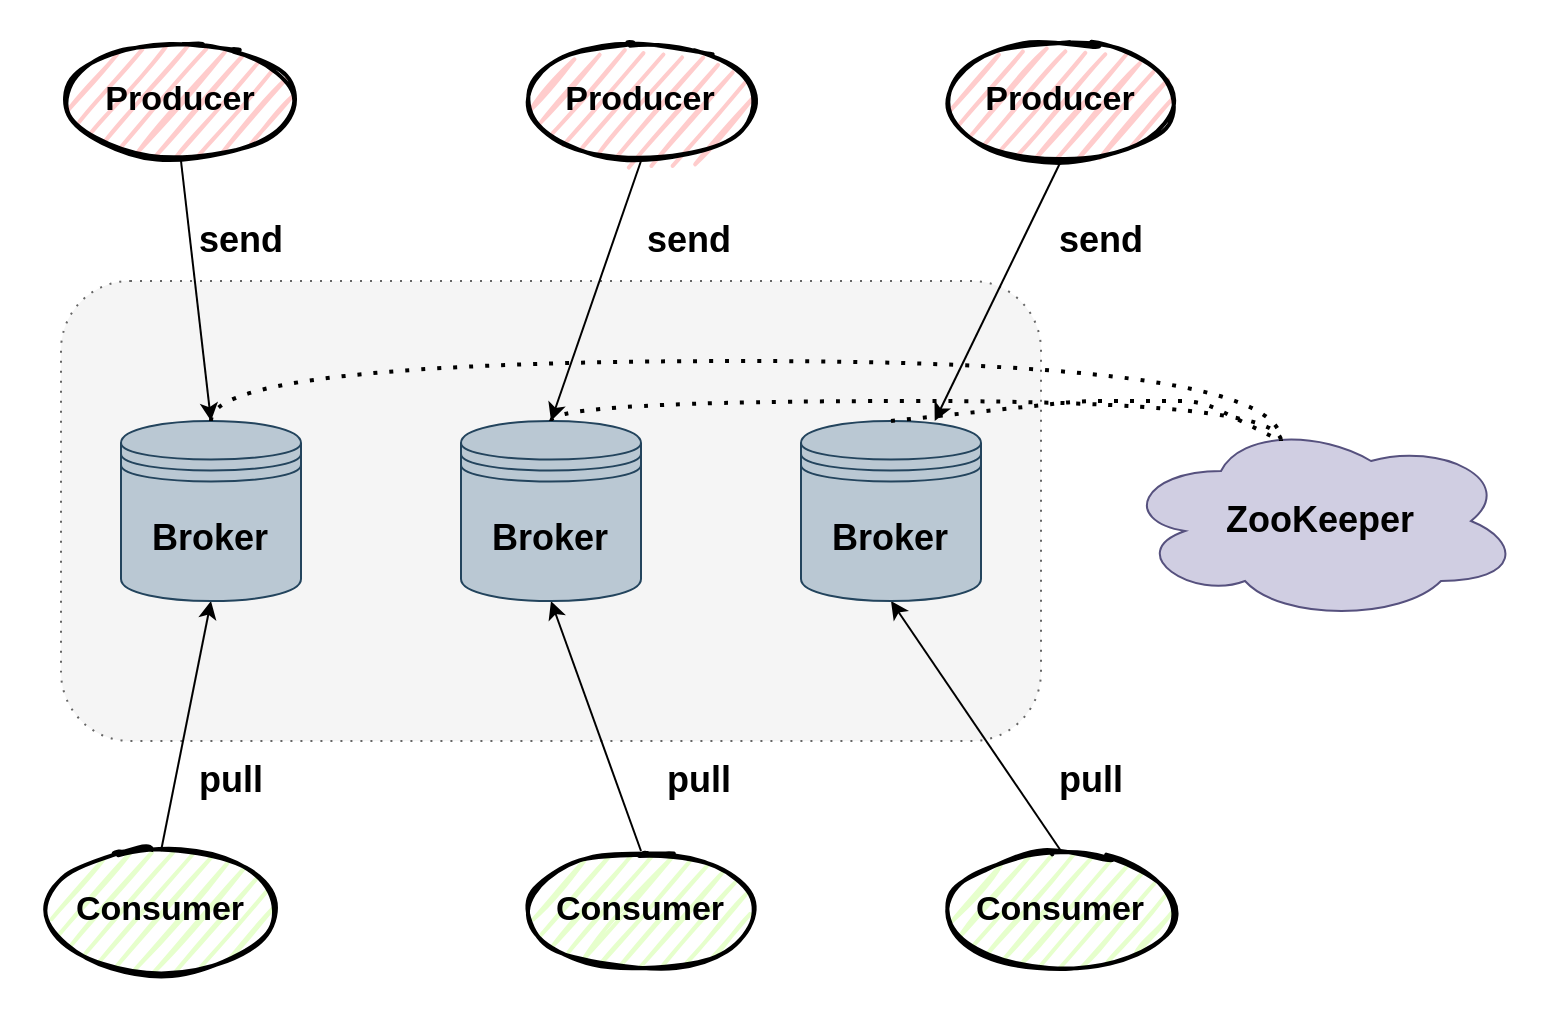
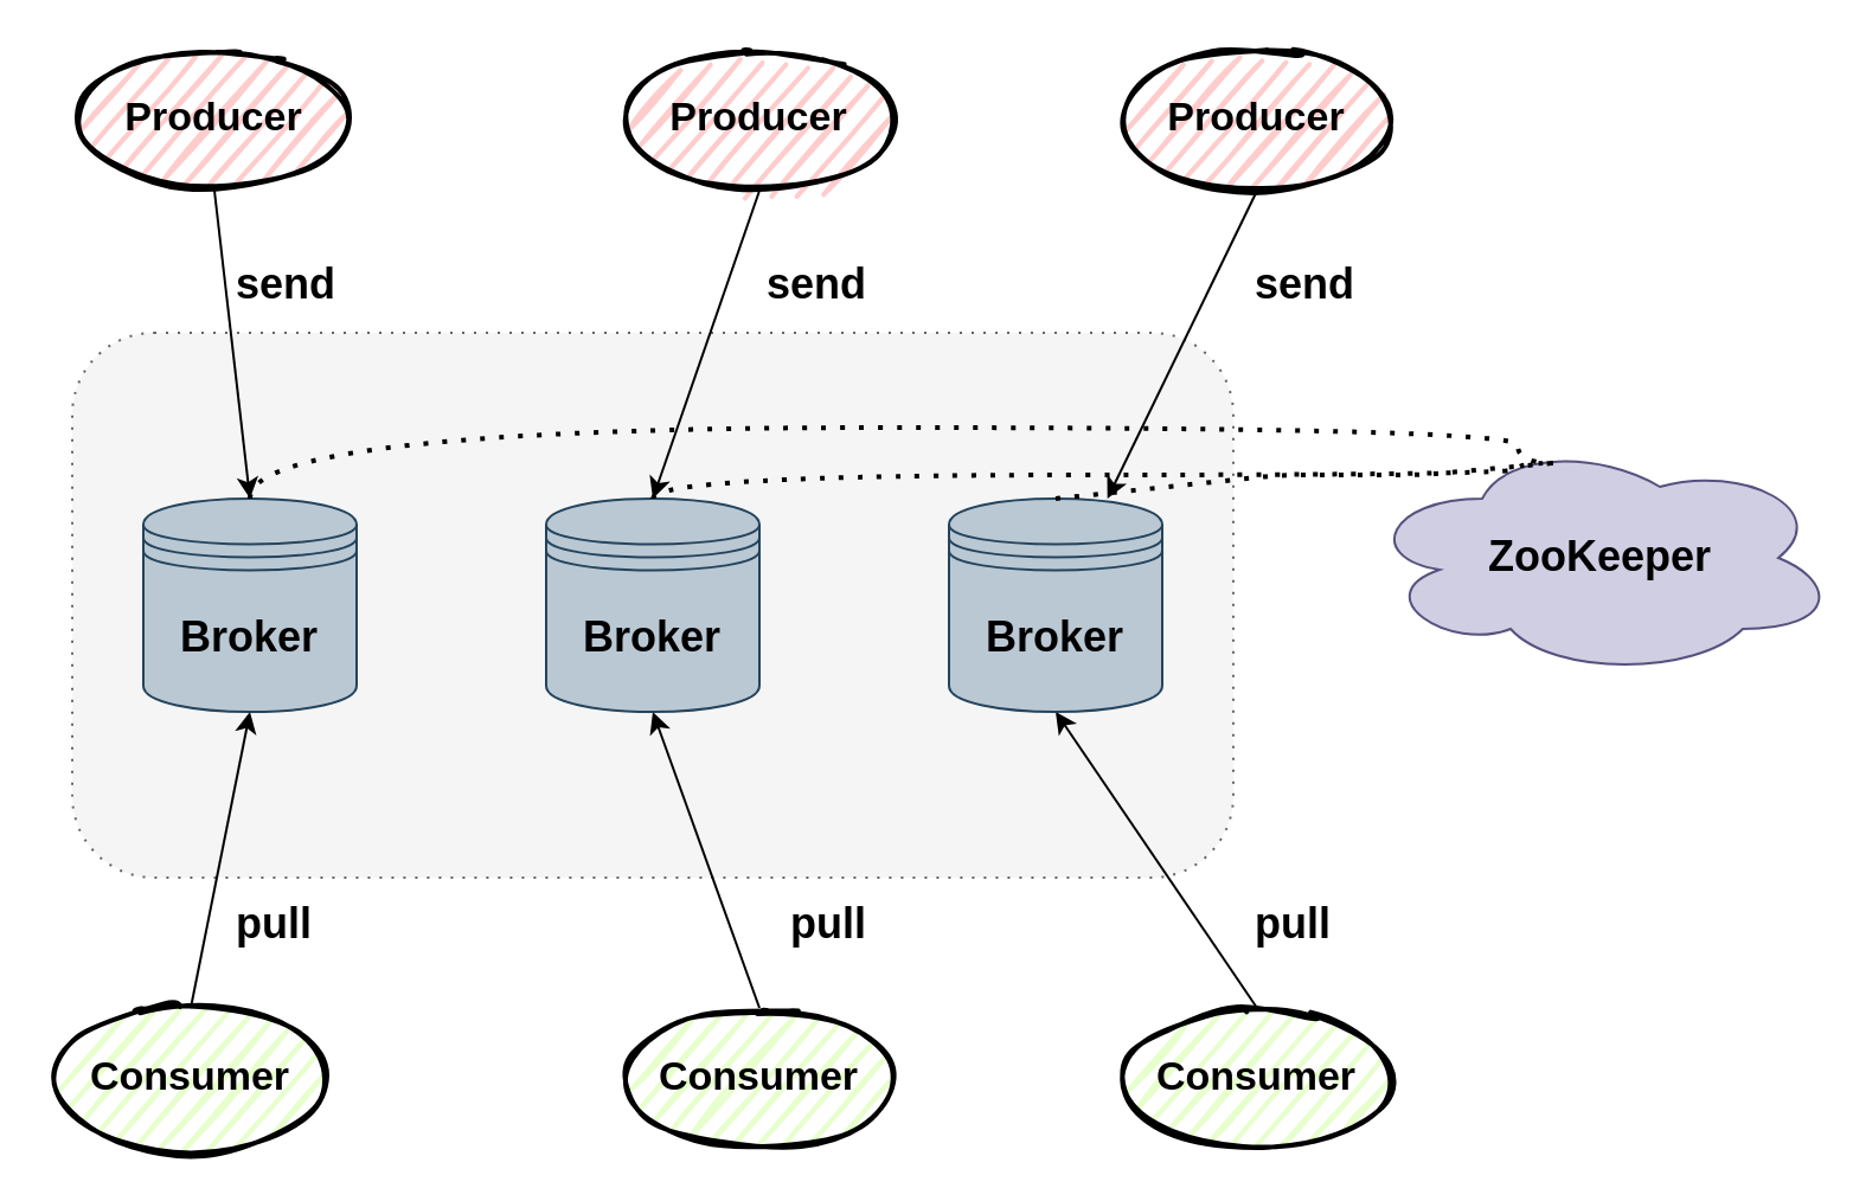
  <mxCell id="0" />
  <mxCell id="1" parent="0" />
  <mxCell id="2" value="" style="shape=ext;rounded=1;html=1;whiteSpace=wrap;dashed=1;dashPattern=1 4;fillColor=#f5f5f5;strokeColor=#666666;fontColor=#333333;" vertex="1" parent="1"><mxGeometry x="30" y="140" width="490" height="230" as="geometry" /></mxCell>
  <mxCell id="3" style="rounded=0;orthogonalLoop=1;jettySize=auto;html=1;exitX=0.5;exitY=1;exitDx=0;exitDy=0;entryX=0.5;entryY=0;entryDx=0;entryDy=0;" edge="1" parent="1" source="4" target="15"><mxGeometry relative="1" as="geometry" /></mxCell>
  <mxCell id="4" value="&lt;font style=&quot;font-size: 17px&quot;&gt;&lt;b&gt;Producer&lt;/b&gt;&lt;/font&gt;" style="ellipse;whiteSpace=wrap;html=1;strokeWidth=2;fillWeight=2;hachureGap=8;fillStyle=dots;sketch=1;fillColor=#FFCCCC;" vertex="1" parent="1"><mxGeometry x="30" y="20" width="120" height="60" as="geometry" /></mxCell>
  <mxCell id="5" style="edgeStyle=none;rounded=0;orthogonalLoop=1;jettySize=auto;html=1;exitX=0.5;exitY=1;exitDx=0;exitDy=0;entryX=0.5;entryY=0;entryDx=0;entryDy=0;" edge="1" parent="1" source="6" target="16"><mxGeometry relative="1" as="geometry" /></mxCell>
  <mxCell id="6" value="&lt;font style=&quot;font-size: 17px&quot;&gt;&lt;b&gt;Producer&lt;/b&gt;&lt;/font&gt;" style="ellipse;whiteSpace=wrap;html=1;strokeWidth=2;fillWeight=2;hachureGap=8;fillStyle=dots;sketch=1;fillColor=#FFCCCC;" vertex="1" parent="1"><mxGeometry x="260" y="20" width="120" height="60" as="geometry" /></mxCell>
  <mxCell id="7" style="edgeStyle=none;rounded=0;orthogonalLoop=1;jettySize=auto;html=1;exitX=0.5;exitY=1;exitDx=0;exitDy=0;" edge="1" parent="1" source="8" target="17"><mxGeometry relative="1" as="geometry" /></mxCell>
  <mxCell id="8" value="&lt;font style=&quot;font-size: 17px&quot;&gt;&lt;b&gt;Producer&lt;/b&gt;&lt;/font&gt;" style="ellipse;whiteSpace=wrap;html=1;strokeWidth=2;fillWeight=2;hachureGap=8;fillStyle=dots;sketch=1;fillColor=#FFCCCC;" vertex="1" parent="1"><mxGeometry x="470" y="20" width="120" height="60" as="geometry" /></mxCell>
  <mxCell id="9" style="edgeStyle=none;rounded=0;orthogonalLoop=1;jettySize=auto;html=1;exitX=0.5;exitY=0;exitDx=0;exitDy=0;entryX=0.5;entryY=1;entryDx=0;entryDy=0;" edge="1" parent="1" source="10" target="15"><mxGeometry relative="1" as="geometry" /></mxCell>
  <mxCell id="10" value="&lt;span style=&quot;font-size: 17px&quot;&gt;&lt;b&gt;Consumer&lt;/b&gt;&lt;/span&gt;" style="ellipse;whiteSpace=wrap;html=1;strokeWidth=2;fillWeight=2;hachureGap=8;fillStyle=dots;sketch=1;fillColor=#E6FFCC;" vertex="1" parent="1"><mxGeometry x="20" y="425" width="120" height="60" as="geometry" /></mxCell>
  <mxCell id="11" style="edgeStyle=none;rounded=0;orthogonalLoop=1;jettySize=auto;html=1;exitX=0.5;exitY=0;exitDx=0;exitDy=0;entryX=0.5;entryY=1;entryDx=0;entryDy=0;" edge="1" parent="1" source="12" target="16"><mxGeometry relative="1" as="geometry" /></mxCell>
  <mxCell id="12" value="&lt;span style=&quot;font-size: 17px&quot;&gt;&lt;b&gt;Consumer&lt;/b&gt;&lt;/span&gt;" style="ellipse;whiteSpace=wrap;html=1;strokeWidth=2;fillWeight=2;hachureGap=8;fillStyle=dots;sketch=1;fillColor=#E6FFCC;" vertex="1" parent="1"><mxGeometry x="260" y="425" width="120" height="60" as="geometry" /></mxCell>
  <mxCell id="13" style="edgeStyle=none;rounded=0;orthogonalLoop=1;jettySize=auto;html=1;exitX=0.5;exitY=0;exitDx=0;exitDy=0;entryX=0.5;entryY=1;entryDx=0;entryDy=0;" edge="1" parent="1" source="14" target="17"><mxGeometry relative="1" as="geometry" /></mxCell>
  <mxCell id="14" value="&lt;span style=&quot;font-size: 17px&quot;&gt;&lt;b&gt;Consumer&lt;/b&gt;&lt;/span&gt;" style="ellipse;whiteSpace=wrap;html=1;strokeWidth=2;fillWeight=2;hachureGap=8;fillStyle=dots;sketch=1;fillColor=#E6FFCC;" vertex="1" parent="1"><mxGeometry x="470" y="425" width="120" height="60" as="geometry" /></mxCell>
  <mxCell id="15" value="&lt;font style=&quot;font-size: 18px&quot;&gt;&lt;b&gt;Broker&lt;/b&gt;&lt;/font&gt;" style="shape=datastore;whiteSpace=wrap;html=1;fillColor=#bac8d3;strokeColor=#23445d;" vertex="1" parent="1"><mxGeometry x="60" y="210" width="90" height="90" as="geometry" /></mxCell>
  <mxCell id="16" value="&lt;font style=&quot;font-size: 18px&quot;&gt;&lt;b&gt;Broker&lt;/b&gt;&lt;/font&gt;" style="shape=datastore;whiteSpace=wrap;html=1;fillColor=#bac8d3;strokeColor=#23445d;" vertex="1" parent="1"><mxGeometry x="230" y="210" width="90" height="90" as="geometry" /></mxCell>
  <mxCell id="17" value="&lt;font style=&quot;font-size: 18px&quot;&gt;&lt;b&gt;Broker&lt;/b&gt;&lt;/font&gt;" style="shape=datastore;whiteSpace=wrap;html=1;fillColor=#bac8d3;strokeColor=#23445d;" vertex="1" parent="1"><mxGeometry x="400" y="210" width="90" height="90" as="geometry" /></mxCell>
- <mxCell id="18" value="&lt;font style=&quot;font-size: 18px&quot;&gt;&lt;b&gt;ZooKeeper&lt;/b&gt;&lt;/font&gt;" style="ellipse;shape=cloud;whiteSpace=wrap;html=1;fillColor=#d0cee2;strokeColor=#56517e;" vertex="1" parent="1"><mxGeometry x="560" y="210" width="200" height="100" as="geometry" /></mxCell>
+ <mxCell id="18" value="&lt;font style=&quot;font-size: 18px&quot;&gt;&lt;b&gt;ZooKeeper&lt;/b&gt;&lt;/font&gt;" style="ellipse;shape=cloud;whiteSpace=wrap;html=1;fillColor=#d0cee2;strokeColor=#56517e;" vertex="1" parent="1"><mxGeometry x="575" y="185" width="200" height="100" as="geometry" /></mxCell>
  <mxCell id="19" value="" style="endArrow=none;dashed=1;html=1;dashPattern=1 3;strokeWidth=2;entryX=0.4;entryY=0.1;entryDx=0;entryDy=0;entryPerimeter=0;exitX=0.5;exitY=0;exitDx=0;exitDy=0;edgeStyle=orthogonalEdgeStyle;curved=1;" edge="1" parent="1" source="15" target="18"><mxGeometry width="50" height="50" relative="1" as="geometry"><mxPoint x="320" y="330" as="sourcePoint" /><mxPoint x="370" y="280" as="targetPoint" /><Array as="points"><mxPoint x="105" y="180" /><mxPoint x="640" y="180" /></Array></mxGeometry></mxCell>
  <mxCell id="20" value="" style="endArrow=none;dashed=1;html=1;dashPattern=1 3;strokeWidth=2;exitX=0.5;exitY=0;exitDx=0;exitDy=0;entryX=0.4;entryY=0.1;entryDx=0;entryDy=0;entryPerimeter=0;edgeStyle=orthogonalEdgeStyle;curved=1;" edge="1" parent="1" source="16" target="18"><mxGeometry width="50" height="50" relative="1" as="geometry"><mxPoint x="400" y="630" as="sourcePoint" /><mxPoint x="450" y="580" as="targetPoint" /><Array as="points"><mxPoint x="275" y="200" /><mxPoint x="640" y="200" /></Array></mxGeometry></mxCell>
  <mxCell id="21" value="" style="endArrow=none;dashed=1;html=1;dashPattern=1 3;strokeWidth=2;entryX=0.4;entryY=0.1;entryDx=0;entryDy=0;entryPerimeter=0;exitX=0.5;exitY=0;exitDx=0;exitDy=0;" edge="1" parent="1" source="17" target="18"><mxGeometry width="50" height="50" relative="1" as="geometry"><mxPoint x="310" y="670" as="sourcePoint" /><mxPoint x="360" y="620" as="targetPoint" /><Array as="points"><mxPoint x="540" y="200" /><mxPoint x="600" y="200" /></Array></mxGeometry></mxCell>
  <mxCell id="22" value="&lt;font size=&quot;1&quot;&gt;&lt;b style=&quot;font-size: 18px&quot;&gt;send&lt;/b&gt;&lt;/font&gt;" style="text;html=1;align=center;verticalAlign=middle;resizable=0;points=[];autosize=1;" vertex="1" parent="1"><mxGeometry x="90" y="110" width="60" height="20" as="geometry" /></mxCell>
  <mxCell id="23" value="&lt;font size=&quot;1&quot;&gt;&lt;b style=&quot;font-size: 18px&quot;&gt;send&lt;/b&gt;&lt;/font&gt;" style="text;html=1;align=center;verticalAlign=middle;resizable=0;points=[];autosize=1;" vertex="1" parent="1"><mxGeometry x="314" y="110" width="60" height="20" as="geometry" /></mxCell>
  <mxCell id="24" value="&lt;font size=&quot;1&quot;&gt;&lt;b style=&quot;font-size: 18px&quot;&gt;send&lt;/b&gt;&lt;/font&gt;" style="text;html=1;align=center;verticalAlign=middle;resizable=0;points=[];autosize=1;" vertex="1" parent="1"><mxGeometry x="520" y="110" width="60" height="20" as="geometry" /></mxCell>
  <mxCell id="25" value="&lt;font style=&quot;font-size: 18px&quot;&gt;&lt;b&gt;pull&lt;/b&gt;&lt;/font&gt;" style="text;html=1;align=center;verticalAlign=middle;resizable=0;points=[];autosize=1;" vertex="1" parent="1"><mxGeometry x="90" y="380" width="50" height="20" as="geometry" /></mxCell>
  <mxCell id="26" value="&lt;font style=&quot;font-size: 18px&quot;&gt;&lt;b&gt;pull&lt;/b&gt;&lt;/font&gt;" style="text;html=1;align=center;verticalAlign=middle;resizable=0;points=[];autosize=1;" vertex="1" parent="1"><mxGeometry x="324" y="380" width="50" height="20" as="geometry" /></mxCell>
  <mxCell id="27" value="&lt;font style=&quot;font-size: 18px&quot;&gt;&lt;b&gt;pull&lt;/b&gt;&lt;/font&gt;" style="text;html=1;align=center;verticalAlign=middle;resizable=0;points=[];autosize=1;" vertex="1" parent="1"><mxGeometry x="520" y="380" width="50" height="20" as="geometry" /></mxCell>
